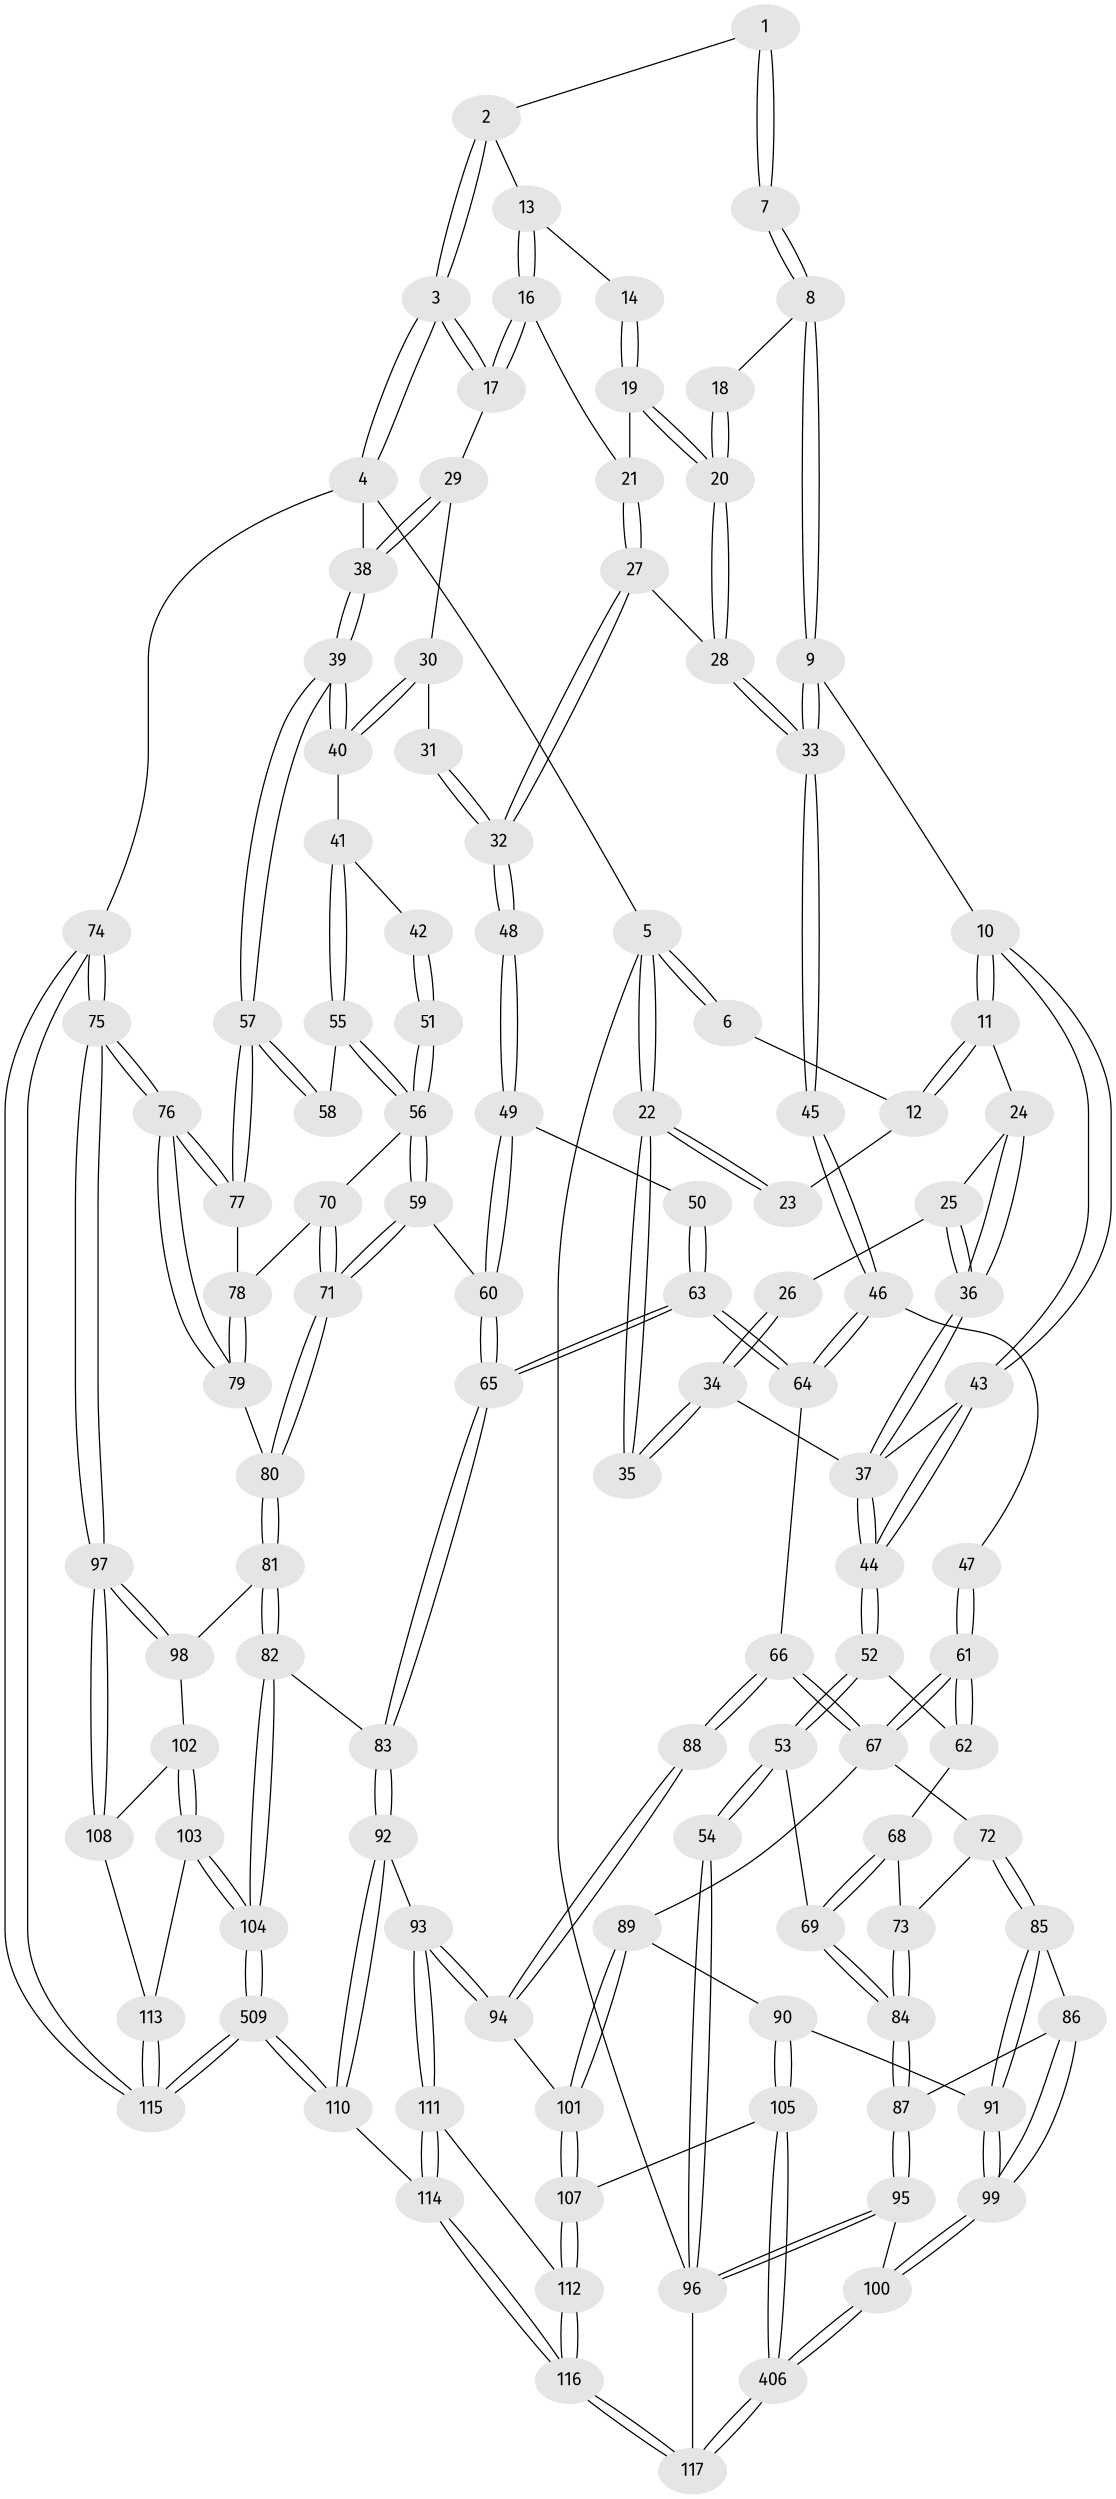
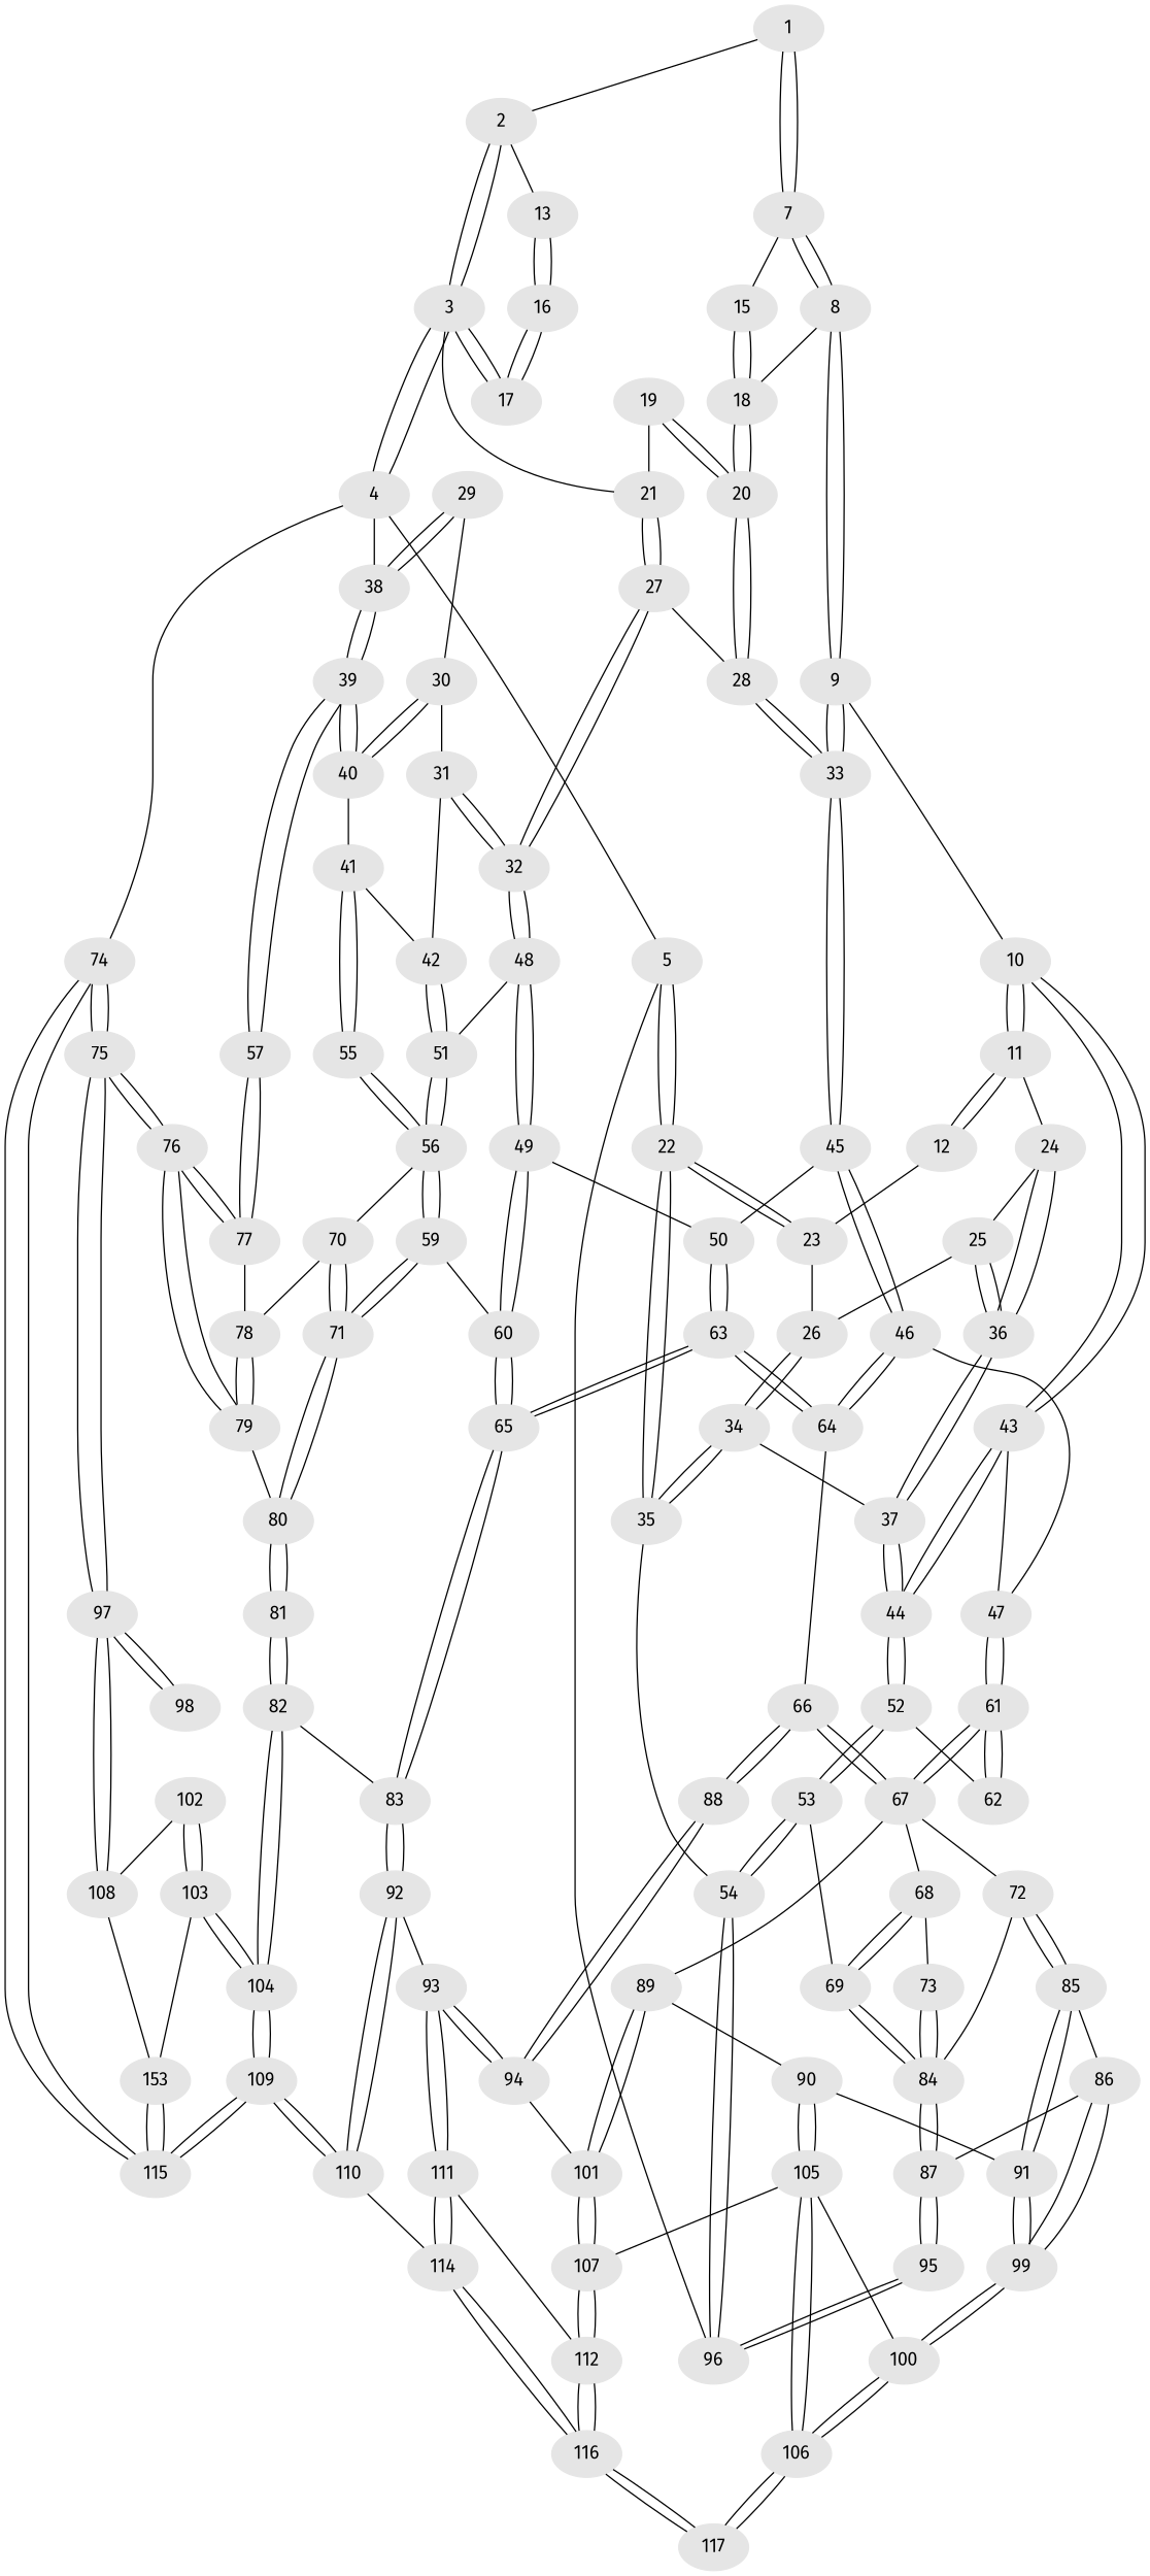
  graph {
    fontname="Fira Sans"
    node [color=gray90 fontname="Fira Sans" style=filled]
    edge [fontname="Fira Sans"]
    1
    2
    7
    3
    13
    8
+   15
    4
    17
-   14
    16
    5
    38
    74
    29
-   6
    22
    96
    39
    75
    115
    12
    23
    35
    117
    9
    18
    10
    33
    20
    11
    43
    45
    24
    44
    47
    25
    36
    26
    19
    21
    27
    30
    28
    32
    54
    34
    37
    48
    31
    40
    42
    41
    51
    49
    46
    50
    52
    57
-   58
    77
    55
    56
    61
    53
    62
    64
    63
    66
    67
    60
    65
    59
    70
    69
    68
    84
    71
    78
    80
    83
    72
    89
    73
    88
    92
    94
    85
    87
    79
    81
    86
    91
    76
    97
    98
    108
    82
    104
    102
-   109 [label=509]
+   109
    93
    110
    95
    99
    100
    90
    101
    105
    107
-   106 [label=406]
+   106
    111
    114
    112
-   113
+   113 [label=153]
    103
    116
    1 -- 2
    1 -- 7
    1 -- 7
    2 -- 3
    2 -- 3
    2 -- 13
    7 -- 8
    7 -- 8
+   7 -- 15
    3 -- 4
    3 -- 4
    3 -- 17
    3 -- 17
-   13 -- 14
    13 -- 16
    13 -- 16
    8 -- 9
    8 -- 9
    8 -- 18
+   15 -- 18
+   15 -- 18
    4 -- 5
    4 -- 38
    4 -- 74
-   17 -- 29
-   14 -- 19
-   14 -- 19
    16 -- 17
    16 -- 17
-   16 -- 21
-   5 -- 6
-   5 -- 6
+   3 -- 21
    5 -- 22
    5 -- 22
    5 -- 96
    38 -- 39
    38 -- 39
    74 -- 75
    74 -- 75
    74 -- 115
    74 -- 115
    29 -- 38
    29 -- 38
    29 -- 30
-   6 -- 12
    22 -- 23
    22 -- 23
    22 -- 35
    22 -- 35
-   96 -- 117
    39 -- 40
    39 -- 40
    39 -- 57
    39 -- 57
    75 -- 76
    75 -- 76
    75 -- 97
    75 -- 97
    12 -- 23
+   23 -- 26
+   35 -- 54
    9 -- 10
    9 -- 33
    9 -- 33
    18 -- 20
    18 -- 20
    10 -- 11
    10 -- 11
    10 -- 43
    10 -- 43
    33 -- 45
    33 -- 45
    20 -- 28
    20 -- 28
    11 -- 12
    11 -- 12
    11 -- 24
    43 -- 44
    43 -- 44
-   43 -- 37
+   43 -- 47
    45 -- 46
    45 -- 46
+   45 -- 50
    24 -- 25
    24 -- 36
    24 -- 36
    44 -- 52
    44 -- 52
    47 -- 61
    47 -- 61
    25 -- 36
    25 -- 36
    25 -- 26
    36 -- 37
    36 -- 37
    26 -- 34
    26 -- 34
    19 -- 20
    19 -- 20
    19 -- 21
    21 -- 27
    21 -- 27
    27 -- 28
    27 -- 32
    27 -- 32
    30 -- 31
    30 -- 40
    30 -- 40
    28 -- 33
    28 -- 33
    32 -- 48
    32 -- 48
    54 -- 96
    54 -- 96
    34 -- 35
    34 -- 35
    34 -- 37
    37 -- 44
    37 -- 44
+   48 -- 51
    48 -- 49
    48 -- 49
    31 -- 32
    31 -- 32
+   31 -- 42
    40 -- 41
    42 -- 51
    42 -- 51
    41 -- 42
    41 -- 55
    41 -- 55
    51 -- 56
    51 -- 56
    49 -- 50
    49 -- 60
    49 -- 60
    46 -- 47
    46 -- 64
    46 -- 64
    50 -- 63
    50 -- 63
    52 -- 53
    52 -- 53
    52 -- 62
-   57 -- 58
-   57 -- 58
    57 -- 77
    57 -- 77
    77 -- 78
-   55 -- 58
    55 -- 56
    55 -- 56
    56 -- 59
    56 -- 59
    56 -- 70
    61 -- 62
    61 -- 62
    61 -- 67
    61 -- 67
    53 -- 54
    53 -- 54
    53 -- 69
-   62 -- 68
+   67 -- 68
    64 -- 66
    63 -- 64
    63 -- 64
    63 -- 65
    63 -- 65
    66 -- 67
    66 -- 67
    66 -- 88
    66 -- 88
    67 -- 72
    67 -- 89
    60 -- 65
    60 -- 65
    65 -- 83
    65 -- 83
    59 -- 60
    59 -- 71
    59 -- 71
    70 -- 71
    70 -- 71
    70 -- 78
    69 -- 84
    69 -- 84
    68 -- 69
    68 -- 69
    68 -- 73
    84 -- 87
    84 -- 87
    71 -- 80
    71 -- 80
    78 -- 79
    78 -- 79
    80 -- 81
    80 -- 81
    83 -- 92
    83 -- 92
-   72 -- 73
+   72 -- 84
    72 -- 85
    72 -- 85
    89 -- 90
    89 -- 101
    89 -- 101
    73 -- 84
    73 -- 84
    88 -- 94
    88 -- 94
    92 -- 93
    92 -- 110
    92 -- 110
    94 -- 101
    85 -- 86
    85 -- 91
    85 -- 91
    87 -- 95
    87 -- 95
    79 -- 80
-   81 -- 98
    81 -- 82
    81 -- 82
    86 -- 87
    86 -- 99
    86 -- 99
    91 -- 99
    91 -- 99
    76 -- 77
    76 -- 77
    76 -- 79
    76 -- 79
    97 -- 98
    97 -- 98
    97 -- 108
    97 -- 108
-   98 -- 102
    108 -- 113
    82 -- 83
    82 -- 104
    82 -- 104
    104 -- 109
    104 -- 109
    102 -- 108
    102 -- 103
    102 -- 103
    109 -- 115
    109 -- 115
    109 -- 110
    109 -- 110
    93 -- 94
    93 -- 94
    93 -- 111
    93 -- 111
    110 -- 114
    95 -- 96
    95 -- 96
-   95 -- 100
+   105 -- 100
    99 -- 100
    99 -- 100
    100 -- 106
    100 -- 106
    90 -- 91
    90 -- 105
    90 -- 105
    101 -- 107
    101 -- 107
    105 -- 107
    105 -- 106
    105 -- 106
    107 -- 112
    107 -- 112
    106 -- 117
    106 -- 117
    111 -- 114
    111 -- 114
    111 -- 112
    114 -- 116
    114 -- 116
    112 -- 116
    112 -- 116
    113 -- 115
    113 -- 115
    103 -- 104
    103 -- 104
    103 -- 113
    116 -- 117
    116 -- 117
  }
